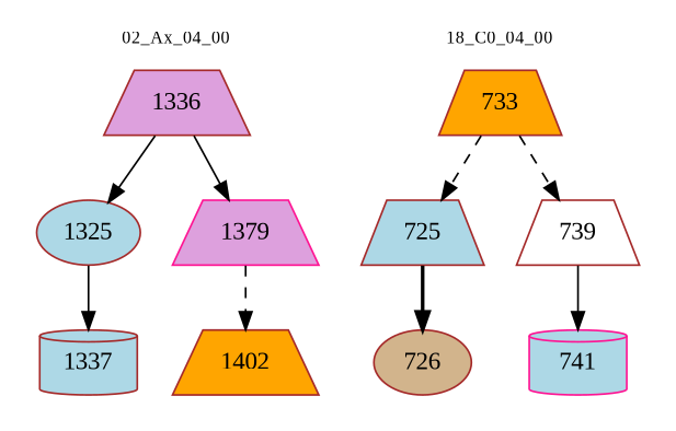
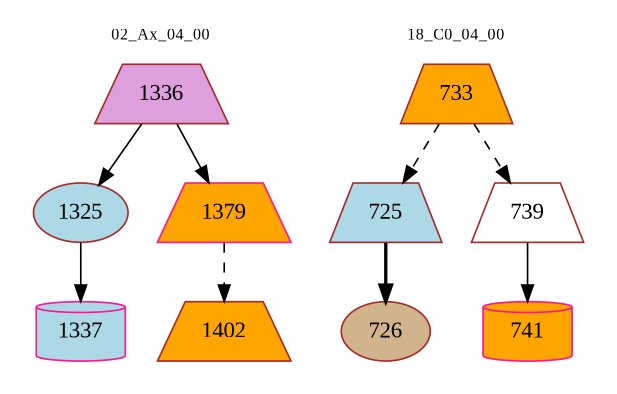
  digraph {
    fontname="Liberation Serif"
    node [color=brown fillcolor=lightblue fontname="Liberation Serif" shape=trapezium style=filled]
    edge [color=black fontname="Liberation Serif" style=solid]
    n1 [fillcolor=plum label=1336]
    n2 [label=1325 shape=ellipse]
-   n3 [color=deeppink fillcolor=plum label=1379]
-   n4 [label=1337 shape=cylinder]
+   n3 [color=deeppink fillcolor=orange label=1379]
+   n4 [color=deeppink label=1337 shape=cylinder]
    n5 [fillcolor=orange label=1402]
    n6 [fillcolor=orange label=733]
    n7 [label=725]
    n8 [fillcolor=white label=739]
    n9 [fillcolor=tan label=726 shape=ellipse]
-   n10 [color=deeppink label=741 shape=cylinder]
+   n10 [color=deeppink fillcolor=orange label=741 shape=cylinder]
    subgraph cluster_1 {
      color=white
      fontsize=10
      label="02_Ax_04_00"
      n1
      n2
      n3
      n4
      n5
    }
    subgraph cluster_2 {
      color=white
      fontsize=10
      label="18_C0_04_00"
      n6
      n7
      n8
      n9
      n10
    }
    n1 -> n2
    n1 -> n3
    n2 -> n4
    n3 -> n5 [style=dashed]
    n6 -> n7 [style=dashed]
    n6 -> n8 [style=dashed]
    n7 -> n9 [style=bold]
    n8 -> n10
  }
